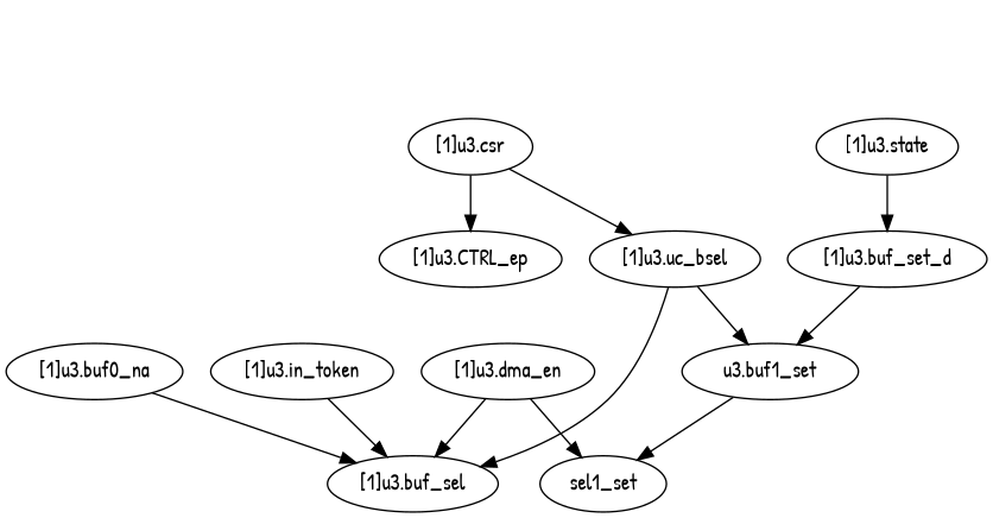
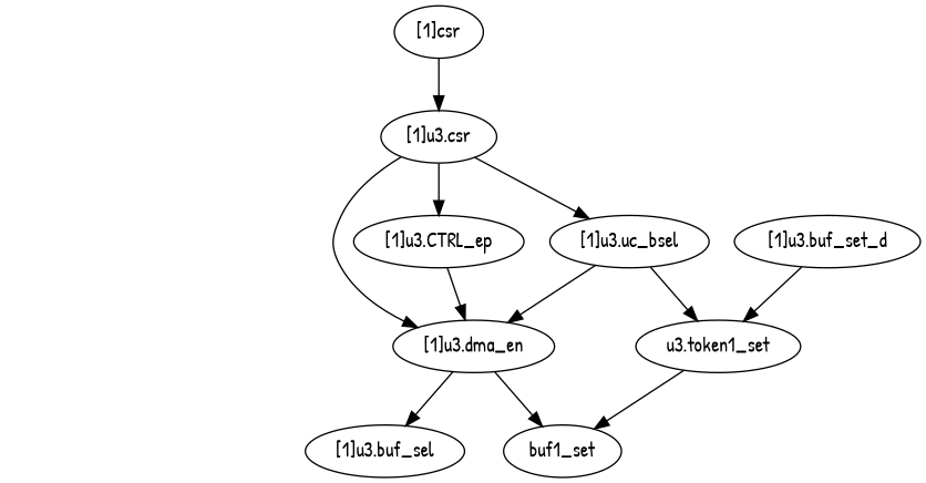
  strict digraph {
    fontname="Patrick Hand"
    node [complexity=10 fontname="Patrick Hand" rank=0.0]
    edge [fontname="Patrick Hand"]
    "[1]u3.buf_sel" [complexity=3 importance=0.00605271604371 rank=0.00201757201457]
-   "u3.buf1_set" [complexity=0 importance=0.00378289610738]
-   buf1_set [complexity=0 importance=0.00214526548889 label=sel1_set]
-   "[1]u3.in_token" [importance=0.00782753910767 rank=0.000782753910767]
+   "u3.buf1_set" [complexity=0 importance=0.00378289610738 label="u3.token1_set"]
+   buf1_set [complexity=0 importance=0.00214526548889]
    "[1]u3.buf_set_d" [complexity=3 importance=0.0054756973903 rank=0.00182523246343]
-   "[1]u3.state" [complexity=4 importance=0.0157562692928 rank=0.00393906732321]
    "[1]u3.dma_en" [complexity=5 importance=0.00683119593527 rank=0.00136623918705]
    "[1]u3.CTRL_ep" [complexity=8 importance=0.00816705048213 rank=0.00102088131027]
-   "[1]u3.buf0_na" [importance=0.00787659727073 rank=0.000787659727073]
    "[1]u3.csr" [importance=0.0101567233286 rank=0.00101567233286]
    "[1]u3.uc_bsel" [importance=0.00738857059057 rank=0.000738857059057]
+   "[1]csr" [importance=0.0114831926427 rank=0.00114831926427]
    "u3.buf1_set" -> buf1_set
-   "[1]u3.in_token" -> "[1]u3.buf_sel"
    "[1]u3.buf_set_d" -> "u3.buf1_set"
-   "[1]u3.state" -> "[1]u3.buf_set_d"
    "[1]u3.dma_en" -> "[1]u3.buf_sel"
    "[1]u3.dma_en" -> buf1_set
-   "[1]u3.buf0_na" -> "[1]u3.buf_sel"
+   "[1]u3.CTRL_ep" -> "[1]u3.dma_en"
+   "[1]u3.csr" -> "[1]u3.dma_en"
    "[1]u3.csr" -> "[1]u3.CTRL_ep"
    "[1]u3.csr" -> "[1]u3.uc_bsel"
-   "[1]u3.uc_bsel" -> "[1]u3.buf_sel"
+   "[1]u3.uc_bsel" -> "[1]u3.dma_en"
    "[1]u3.uc_bsel" -> "u3.buf1_set"
+   "[1]csr" -> "[1]u3.csr"
  }
